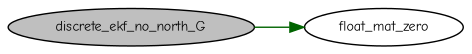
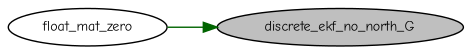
  digraph {
    rankdir=LR
    fontname="Comic Neue"
    node [color=black fontname="Comic Neue" fontsize=10 shape=ellipse style=filled]
    n1 [fillcolor=grey75 fontcolor=black height=0.2 label=discrete_ekf_no_north_G width=0.4]
    n2 [fillcolor=white height=0.2 label=float_mat_zero width=0.4]
-   n1 -> n2 [color=darkgreen fontname="Comic Neue" fontsize=10 labelfontname=FreeSans labelfontsize=10 style=solid]
+   n2 -> n1 [color=darkgreen fontname="Comic Neue" fontsize=10 labelfontname=FreeSans labelfontsize=10 style=solid]
  }
